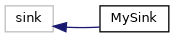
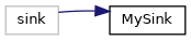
  digraph {
    rankdir=LR
    node [fillcolor=white fontname=Helvetica fontsize=10 shape=record style=filled]
    n1 [color=grey75 height=0.2 label=sink width=0.4]
    n2 [color=black height=0.2 label=MySink width=0.4]
-   n1 -> n2 [color=midnightblue dir=back fontname=Helvetica fontsize=10 labelfontname=Helvetica labelfontsize=10 style=solid]
+   n2 -> n1 [color=midnightblue dir=back fontname=Helvetica fontsize=10 labelfontname=Helvetica labelfontsize=10 style=solid]
  }
